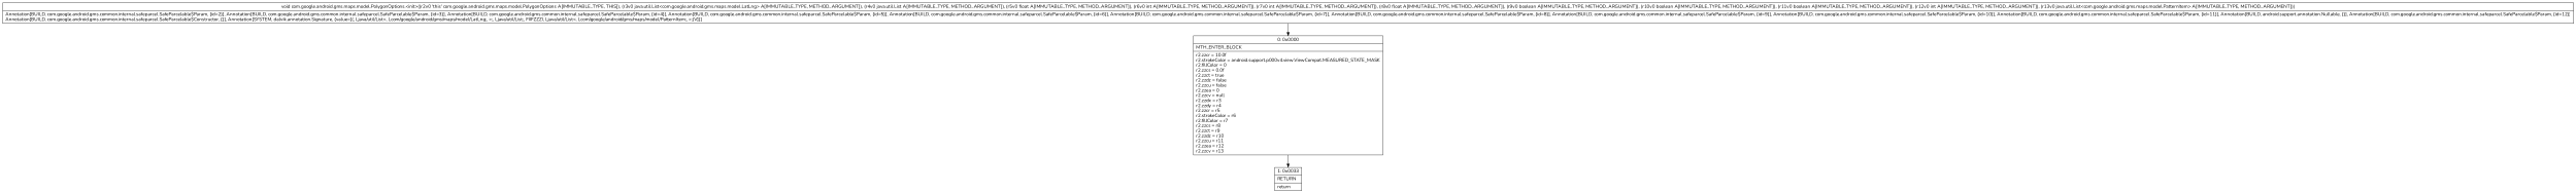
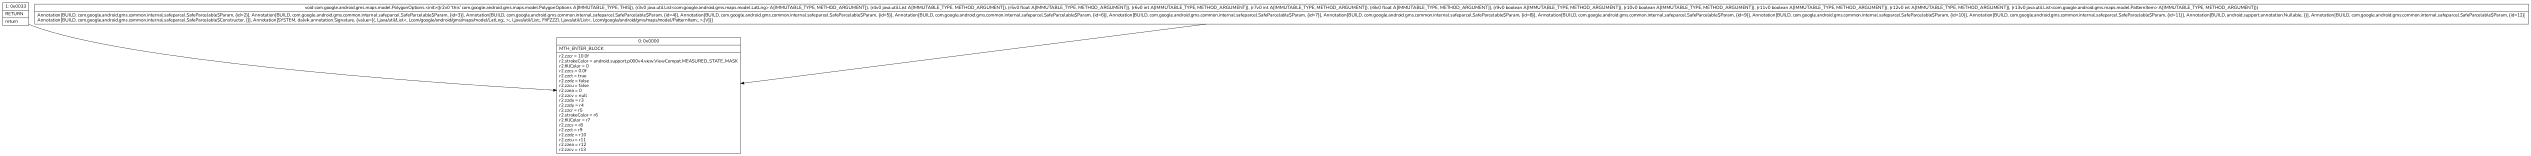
  digraph {
    fontname=Nunito
    node [shape=record fontname=Nunito]
    edge [fontname=Nunito]
    n1 [label="{0\:\ 0x0000|MTH_ENTER_BLOCK\l|r2.zzcr = 10.0f\lr2.strokeColor = android.support.p000v4.view.ViewCompat.MEASURED_STATE_MASK\lr2.fillColor = 0\lr2.zzcs = 0.0f\lr2.zzct = true\lr2.zzdz = false\lr2.zzcu = false\lr2.zzea = 0\lr2.zzcv = null\lr2.zzdx = r3\lr2.zzdy = r4\lr2.zzcr = r5\lr2.strokeColor = r6\lr2.fillColor = r7\lr2.zzcs = r8\lr2.zzct = r9\lr2.zzdz = r10\lr2.zzcu = r11\lr2.zzea = r12\lr2.zzcv = r13\l}"]
    n2 [label="{1\:\ 0x0033|RETURN\l|return\l}"]
    n3 [label="{void com.google.android.gms.maps.model.PolygonOptions.\<init\>((r2v0 'this' com.google.android.gms.maps.model.PolygonOptions A[IMMUTABLE_TYPE, THIS]), (r3v0 java.util.List\<com.google.android.gms.maps.model.LatLng\> A[IMMUTABLE_TYPE, METHOD_ARGUMENT]), (r4v0 java.util.List A[IMMUTABLE_TYPE, METHOD_ARGUMENT]), (r5v0 float A[IMMUTABLE_TYPE, METHOD_ARGUMENT]), (r6v0 int A[IMMUTABLE_TYPE, METHOD_ARGUMENT]), (r7v0 int A[IMMUTABLE_TYPE, METHOD_ARGUMENT]), (r8v0 float A[IMMUTABLE_TYPE, METHOD_ARGUMENT]), (r9v0 boolean A[IMMUTABLE_TYPE, METHOD_ARGUMENT]), (r10v0 boolean A[IMMUTABLE_TYPE, METHOD_ARGUMENT]), (r11v0 boolean A[IMMUTABLE_TYPE, METHOD_ARGUMENT]), (r12v0 int A[IMMUTABLE_TYPE, METHOD_ARGUMENT]), (r13v0 java.util.List\<com.google.android.gms.maps.model.PatternItem\> A[IMMUTABLE_TYPE, METHOD_ARGUMENT]))  | Annotation[BUILD, com.google.android.gms.common.internal.safeparcel.SafeParcelable$Param, \{id=2\}], Annotation[BUILD, com.google.android.gms.common.internal.safeparcel.SafeParcelable$Param, \{id=3\}], Annotation[BUILD, com.google.android.gms.common.internal.safeparcel.SafeParcelable$Param, \{id=4\}], Annotation[BUILD, com.google.android.gms.common.internal.safeparcel.SafeParcelable$Param, \{id=5\}], Annotation[BUILD, com.google.android.gms.common.internal.safeparcel.SafeParcelable$Param, \{id=6\}], Annotation[BUILD, com.google.android.gms.common.internal.safeparcel.SafeParcelable$Param, \{id=7\}], Annotation[BUILD, com.google.android.gms.common.internal.safeparcel.SafeParcelable$Param, \{id=8\}], Annotation[BUILD, com.google.android.gms.common.internal.safeparcel.SafeParcelable$Param, \{id=9\}], Annotation[BUILD, com.google.android.gms.common.internal.safeparcel.SafeParcelable$Param, \{id=10\}], Annotation[BUILD, com.google.android.gms.common.internal.safeparcel.SafeParcelable$Param, \{id=11\}], Annotation[BUILD, android.support.annotation.Nullable, \{\}], Annotation[BUILD, com.google.android.gms.common.internal.safeparcel.SafeParcelable$Param, \{id=12\}]\lAnnotation[BUILD, com.google.android.gms.common.internal.safeparcel.SafeParcelable$Constructor, \{\}], Annotation[SYSTEM, dalvik.annotation.Signature, \{value=[(, Ljava\/util\/List\<, Lcom\/google\/android\/gms\/maps\/model\/LatLng;, \>;, Ljava\/util\/List;, FIIFZZZI, Ljava\/util\/List\<, Lcom\/google\/android\/gms\/maps\/model\/PatternItem;, \>;)V]\}]\l}"]
-   n1 -> n2
+   n2 -> n1
    n3 -> n1
  }
